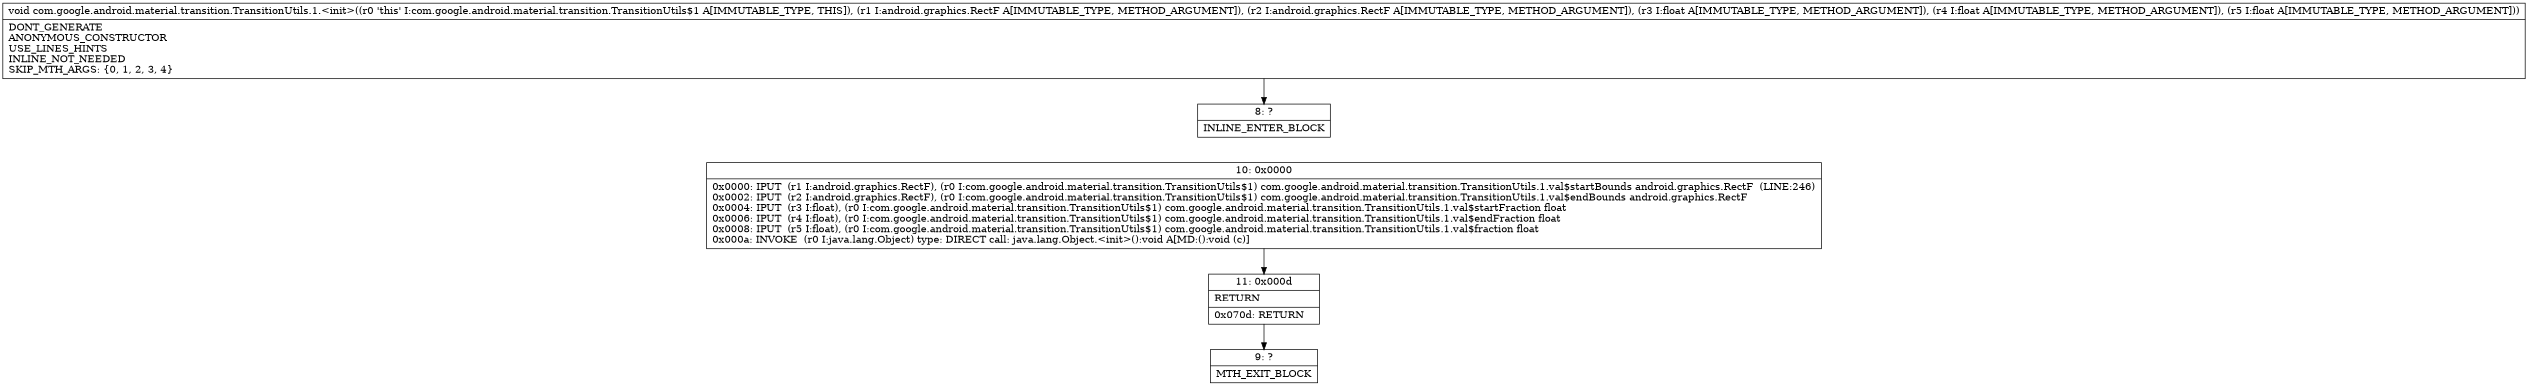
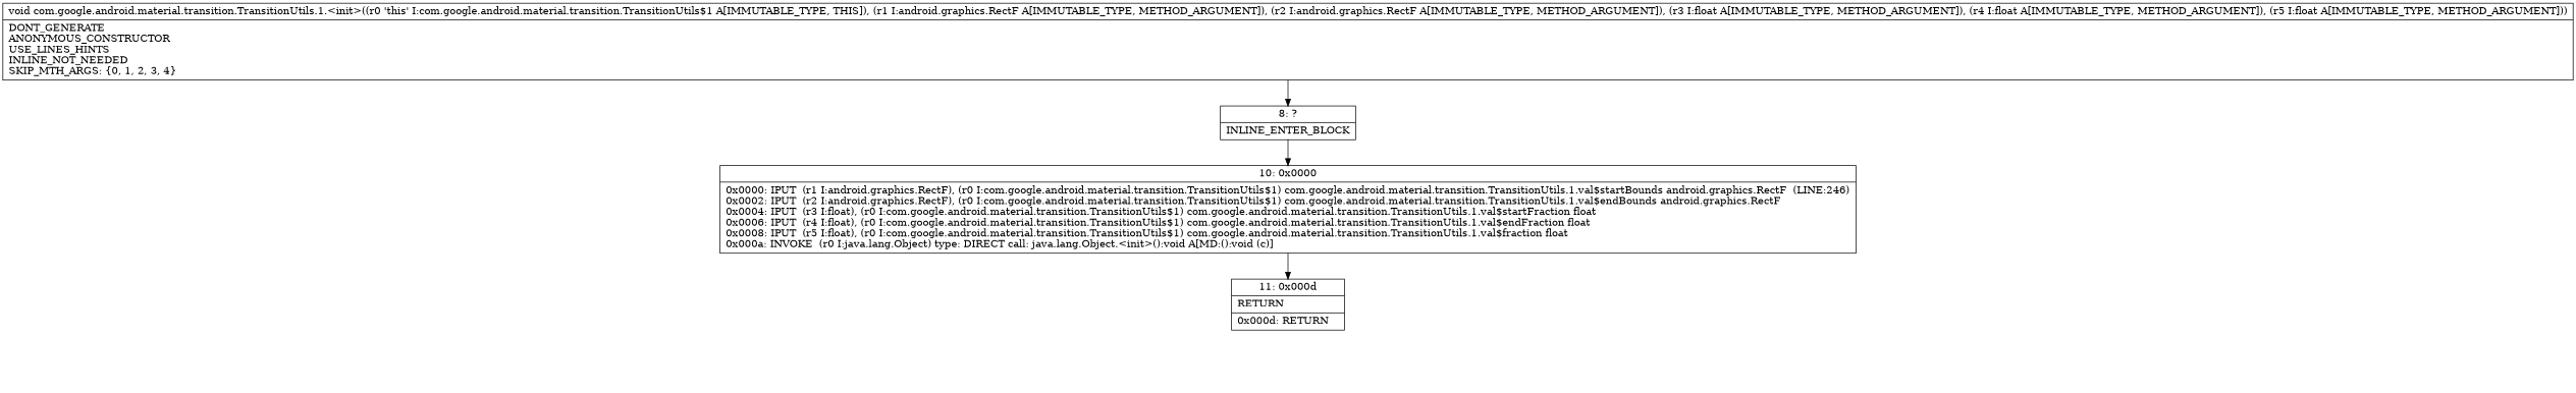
  digraph {
    node [shape=record]
    n1 [label="{8\:\ ?|INLINE_ENTER_BLOCK\l}"]
    n2 [label="{10\:\ 0x0000|0x0000: IPUT  (r1 I:android.graphics.RectF), (r0 I:com.google.android.material.transition.TransitionUtils$1) com.google.android.material.transition.TransitionUtils.1.val$startBounds android.graphics.RectF  (LINE:246)\l0x0002: IPUT  (r2 I:android.graphics.RectF), (r0 I:com.google.android.material.transition.TransitionUtils$1) com.google.android.material.transition.TransitionUtils.1.val$endBounds android.graphics.RectF \l0x0004: IPUT  (r3 I:float), (r0 I:com.google.android.material.transition.TransitionUtils$1) com.google.android.material.transition.TransitionUtils.1.val$startFraction float \l0x0006: IPUT  (r4 I:float), (r0 I:com.google.android.material.transition.TransitionUtils$1) com.google.android.material.transition.TransitionUtils.1.val$endFraction float \l0x0008: IPUT  (r5 I:float), (r0 I:com.google.android.material.transition.TransitionUtils$1) com.google.android.material.transition.TransitionUtils.1.val$fraction float \l0x000a: INVOKE  (r0 I:java.lang.Object) type: DIRECT call: java.lang.Object.\<init\>():void A[MD:():void (c)]\l}"]
-   n3 [label="{11\:\ 0x000d|RETURN\l|0x070d: RETURN   \l}"]
-   n4 [label="{9\:\ ?|MTH_EXIT_BLOCK\l}"]
+   n3 [label="{11\:\ 0x000d|RETURN\l|0x000d: RETURN   \l}"]
    n5 [label="{void com.google.android.material.transition.TransitionUtils.1.\<init\>((r0 'this' I:com.google.android.material.transition.TransitionUtils$1 A[IMMUTABLE_TYPE, THIS]), (r1 I:android.graphics.RectF A[IMMUTABLE_TYPE, METHOD_ARGUMENT]), (r2 I:android.graphics.RectF A[IMMUTABLE_TYPE, METHOD_ARGUMENT]), (r3 I:float A[IMMUTABLE_TYPE, METHOD_ARGUMENT]), (r4 I:float A[IMMUTABLE_TYPE, METHOD_ARGUMENT]), (r5 I:float A[IMMUTABLE_TYPE, METHOD_ARGUMENT]))  | DONT_GENERATE\lANONYMOUS_CONSTRUCTOR\lUSE_LINES_HINTS\lINLINE_NOT_NEEDED\lSKIP_MTH_ARGS: \{0, 1, 2, 3, 4\}\l}"]
+   n1 -> n2
    n2 -> n3
-   n3 -> n4
    n5 -> n1
  }
